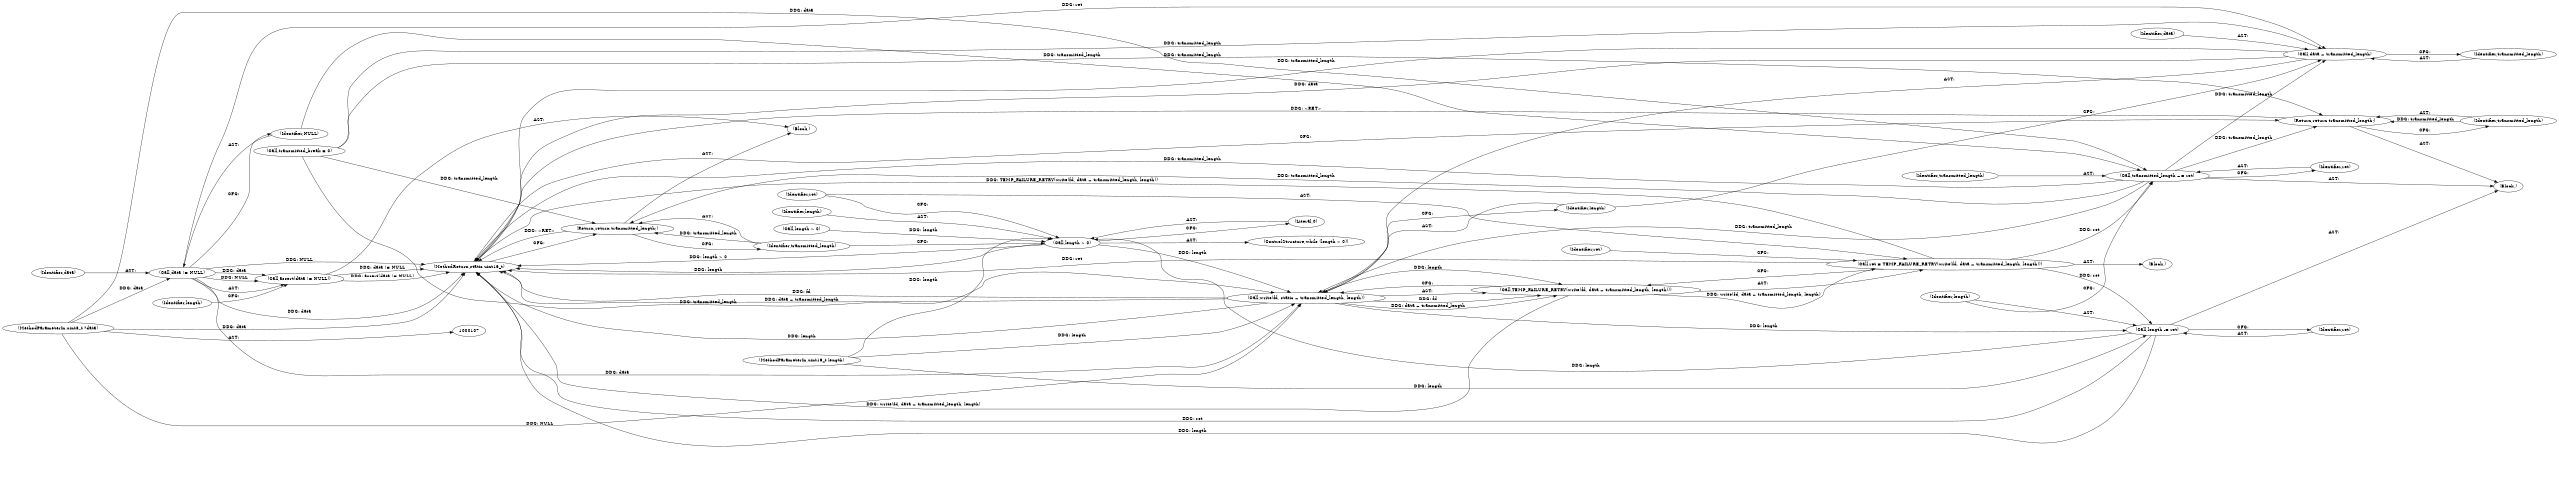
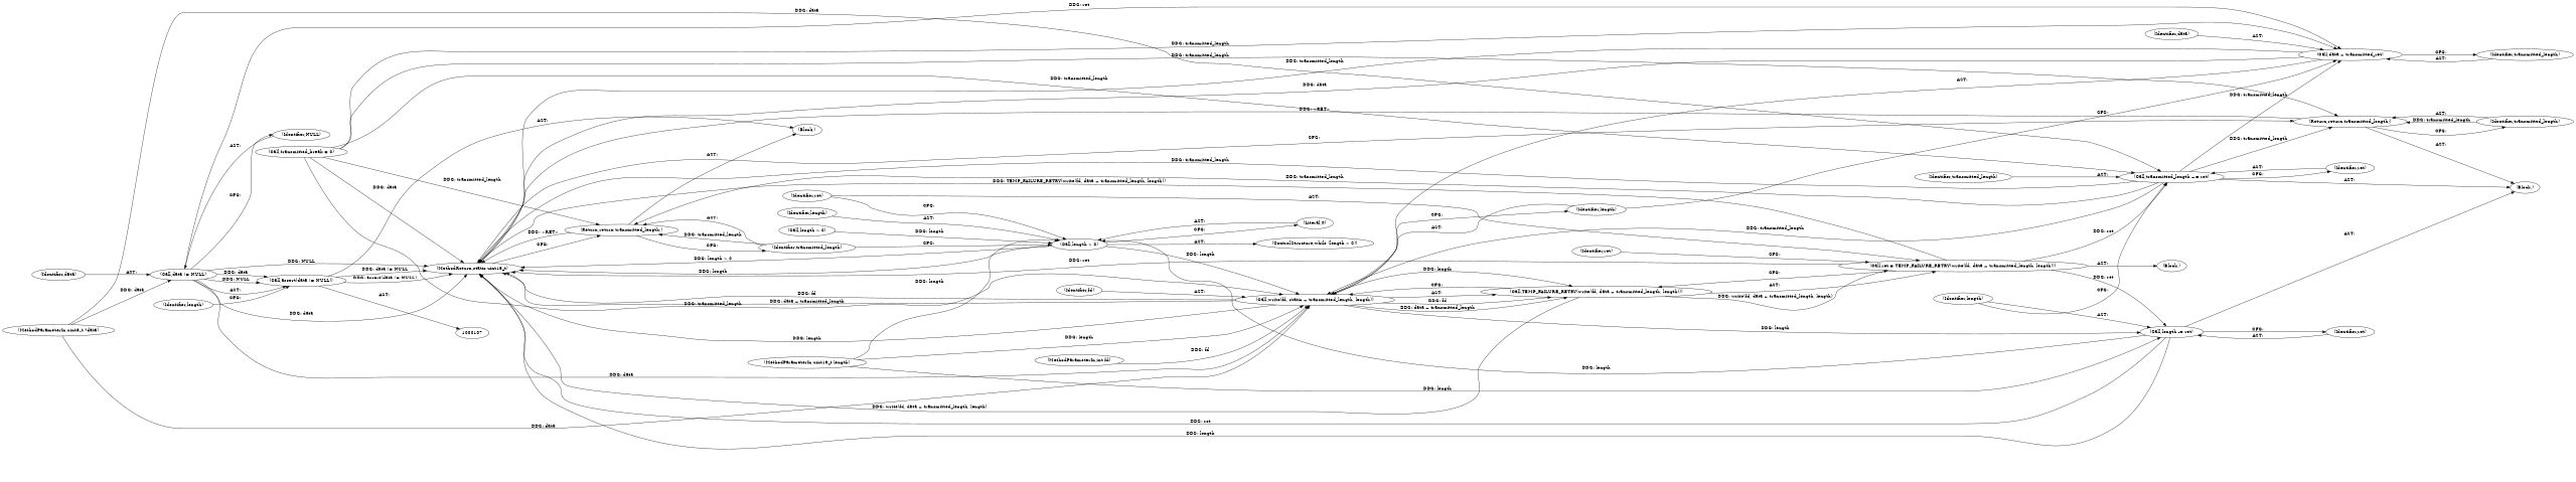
  digraph {
    rankdir=LR
    n1 [label="(Call,data != NULL)"]
    n2 [label="(Call,assert(data != NULL))"]
    n3 [label="(Call,write(fd, static + transmitted_length, length))"]
-   n4 [label="(Call,data + transmitted_length)"]
+   n4 [label="(Call,data + transmitted_ret)"]
    n5 [label="(MethodReturn,static uint16_t)"]
    n6 [label="(Identifier,NULL)"]
    n7 [label="(Block,)"]
    n8 [label="(Call,TEMP_FAILURE_RETRY(write(fd, data + transmitted_length, length)))"]
    n9 [label="(Call,length -= ret)"]
    n10 [label="(Identifier,length)"]
    n11 [label="(Identifier,transmitted_length)"]
    n12 [label="(Return,return transmitted_length;)"]
    n13 [label="(Return,return transmitted_length;)"]
    n14 [label="(MethodParameterIn,uint8_t *data)"]
    n15 [label=1000107]
    n16 [label="(Call,transmitted_length += ret)"]
    n17 [label="(Call,ret = TEMP_FAILURE_RETRY(write(fd, data + transmitted_length, length)))"]
    n18 [label="(Block,)"]
    n19 [label="(Call,length > 0)"]
    n20 [label="(Identifier,ret)"]
    n21 [label="(Block,)"]
    n22 [label="(Identifier,ret)"]
    n23 [label="(Identifier,transmitted_length)"]
    n24 [label="(Identifier,transmitted_length)"]
    n25 [label="(Literal,0)"]
    n26 [label="(ControlStructure,while (length > 0))"]
    n27 [label="(Identifier,ret)"]
    n28 [label="(Identifier,transmitted_length)"]
    n29 [label="(Identifier,data)"]
+   n30 [label="(Identifier,fd)"]
+   n31 [label="(MethodParameterIn,int fd)"]
    n32 [label="(Identifier,length)"]
    n33 [label="(Identifier,length)"]
    n34 [label="(Call,transmitted_break = 0)"]
    n35 [label="(Identifier,data)"]
    n36 [label="(Call,length > 0)"]
    n37 [label="(Identifier,ret)"]
    n38 [label="(Identifier,length)"]
    n39 [label="(MethodParameterIn,uint16_t length)"]
    n1 -> n2 [label="AST: "]
    n1 -> n2 [label="DDG: data"]
    n1 -> n2 [label="DDG: NULL"]
    n1 -> n3 [label="DDG: data"]
    n1 -> n4 [label="DDG: ret"]
    n1 -> n5 [label="DDG: NULL"]
    n1 -> n5 [label="DDG: data"]
    n1 -> n6 [label="CFG: "]
    n2 -> n5 [label="DDG: assert(data != NULL)"]
    n2 -> n5 [label="DDG: data != NULL"]
    n2 -> n7 [label="AST: "]
    n3 -> n5 [label="DDG: fd"]
    n3 -> n5 [label="DDG: data + transmitted_length"]
    n3 -> n5 [label="DDG: length"]
    n3 -> n8 [label="AST: "]
    n3 -> n8 [label="DDG: fd"]
    n3 -> n8 [label="DDG: data + transmitted_length"]
    n3 -> n8 [label="DDG: length"]
    n3 -> n9 [label="DDG: length"]
    n3 -> n10 [label="CFG: "]
    n4 -> n3 [label="AST: "]
    n4 -> n5 [label="DDG: transmitted_length"]
    n4 -> n5 [label="DDG: data"]
    n4 -> n11 [label="CFG: "]
    n5 -> n12 [label="CFG: "]
    n5 -> n13 [label="CFG: "]
    n6 -> n1 [label="AST: "]
    n8 -> n3 [label="CFG: "]
    n8 -> n5 [label="DDG: write(fd, data + transmitted_length, length)"]
    n8 -> n17 [label="AST: "]
    n8 -> n17 [label="DDG: write(fd, data + transmitted_length, length)"]
    n9 -> n5 [label="DDG: length"]
    n9 -> n5 [label="DDG: ret"]
    n9 -> n18 [label="AST: "]
    n9 -> n19 [label="DDG: length"]
    n9 -> n20 [label="CFG: "]
    n10 -> n3 [label="AST: "]
    n10 -> n4 [label="CFG: "]
    n11 -> n4 [label="AST: "]
    n12 -> n5 [label="DDG: <RET>"]
    n12 -> n18 [label="AST: "]
    n12 -> n23 [label="CFG: "]
    n13 -> n5 [label="DDG: <RET>"]
    n13 -> n7 [label="AST: "]
    n13 -> n24 [label="CFG: "]
    n14 -> n1 [label="DDG: data"]
-   n14 -> n3 [label="DDG: NULL"]
-   n14 -> n5 [label="DDG: data"]
-   n14 -> n15 [label="AST: "]
+   n14 -> n3 [label="DDG: data"]
+   n34 -> n5 [label="DDG: data"]
+   n2 -> n15 [label="AST: "]
    n14 -> n16 [label="DDG: data"]
    n16 -> n3 [label="DDG: transmitted_length"]
    n16 -> n4 [label="DDG: transmitted_length"]
    n16 -> n5 [label="DDG: transmitted_length"]
    n16 -> n12 [label="DDG: transmitted_length"]
    n16 -> n13 [label="DDG: transmitted_length"]
    n16 -> n18 [label="AST: "]
    n16 -> n22 [label="CFG: "]
    n17 -> n5 [label="DDG: TEMP_FAILURE_RETRY(write(fd, data + transmitted_length, length))"]
    n17 -> n5 [label="DDG: ret"]
    n17 -> n8 [label="CFG: "]
    n17 -> n9 [label="DDG: ret"]
    n17 -> n16 [label="DDG: ret"]
    n17 -> n21 [label="AST: "]
    n19 -> n3 [label="DDG: length"]
    n19 -> n5 [label="DDG: length > 0"]
    n19 -> n5 [label="DDG: length"]
    n19 -> n25 [label="CFG: "]
    n19 -> n26 [label="AST: "]
    n20 -> n9 [label="AST: "]
    n22 -> n16 [label="AST: "]
    n23 -> n12 [label="AST: "]
    n23 -> n12 [label="DDG: transmitted_length"]
    n24 -> n13 [label="AST: "]
    n24 -> n13 [label="DDG: transmitted_length"]
    n24 -> n19 [label="CFG: "]
    n25 -> n19 [label="AST: "]
    n27 -> n17 [label="AST: "]
    n27 -> n19 [label="CFG: "]
    n28 -> n16 [label="AST: "]
    n29 -> n4 [label="AST: "]
+   n30 -> n3 [label="AST: "]
+   n31 -> n3 [label="DDG: fd"]
    n32 -> n9 [label="AST: "]
    n32 -> n16 [label="CFG: "]
    n33 -> n19 [label="AST: "]
    n34 -> n3 [label="DDG: transmitted_length"]
    n34 -> n4 [label="DDG: transmitted_length"]
    n34 -> n12 [label="DDG: transmitted_length"]
    n34 -> n13 [label="DDG: transmitted_length"]
-   n6 -> n16 [label="DDG: transmitted_length"]
+   n34 -> n16 [label="DDG: transmitted_length"]
    n35 -> n1 [label="AST: "]
    n36 -> n19 [label="DDG: length"]
    n37 -> n17 [label="CFG: "]
    n38 -> n2 [label="CFG: "]
    n39 -> n3 [label="DDG: length"]
    n39 -> n9 [label="DDG: length"]
    n39 -> n19 [label="DDG: length"]
  }
